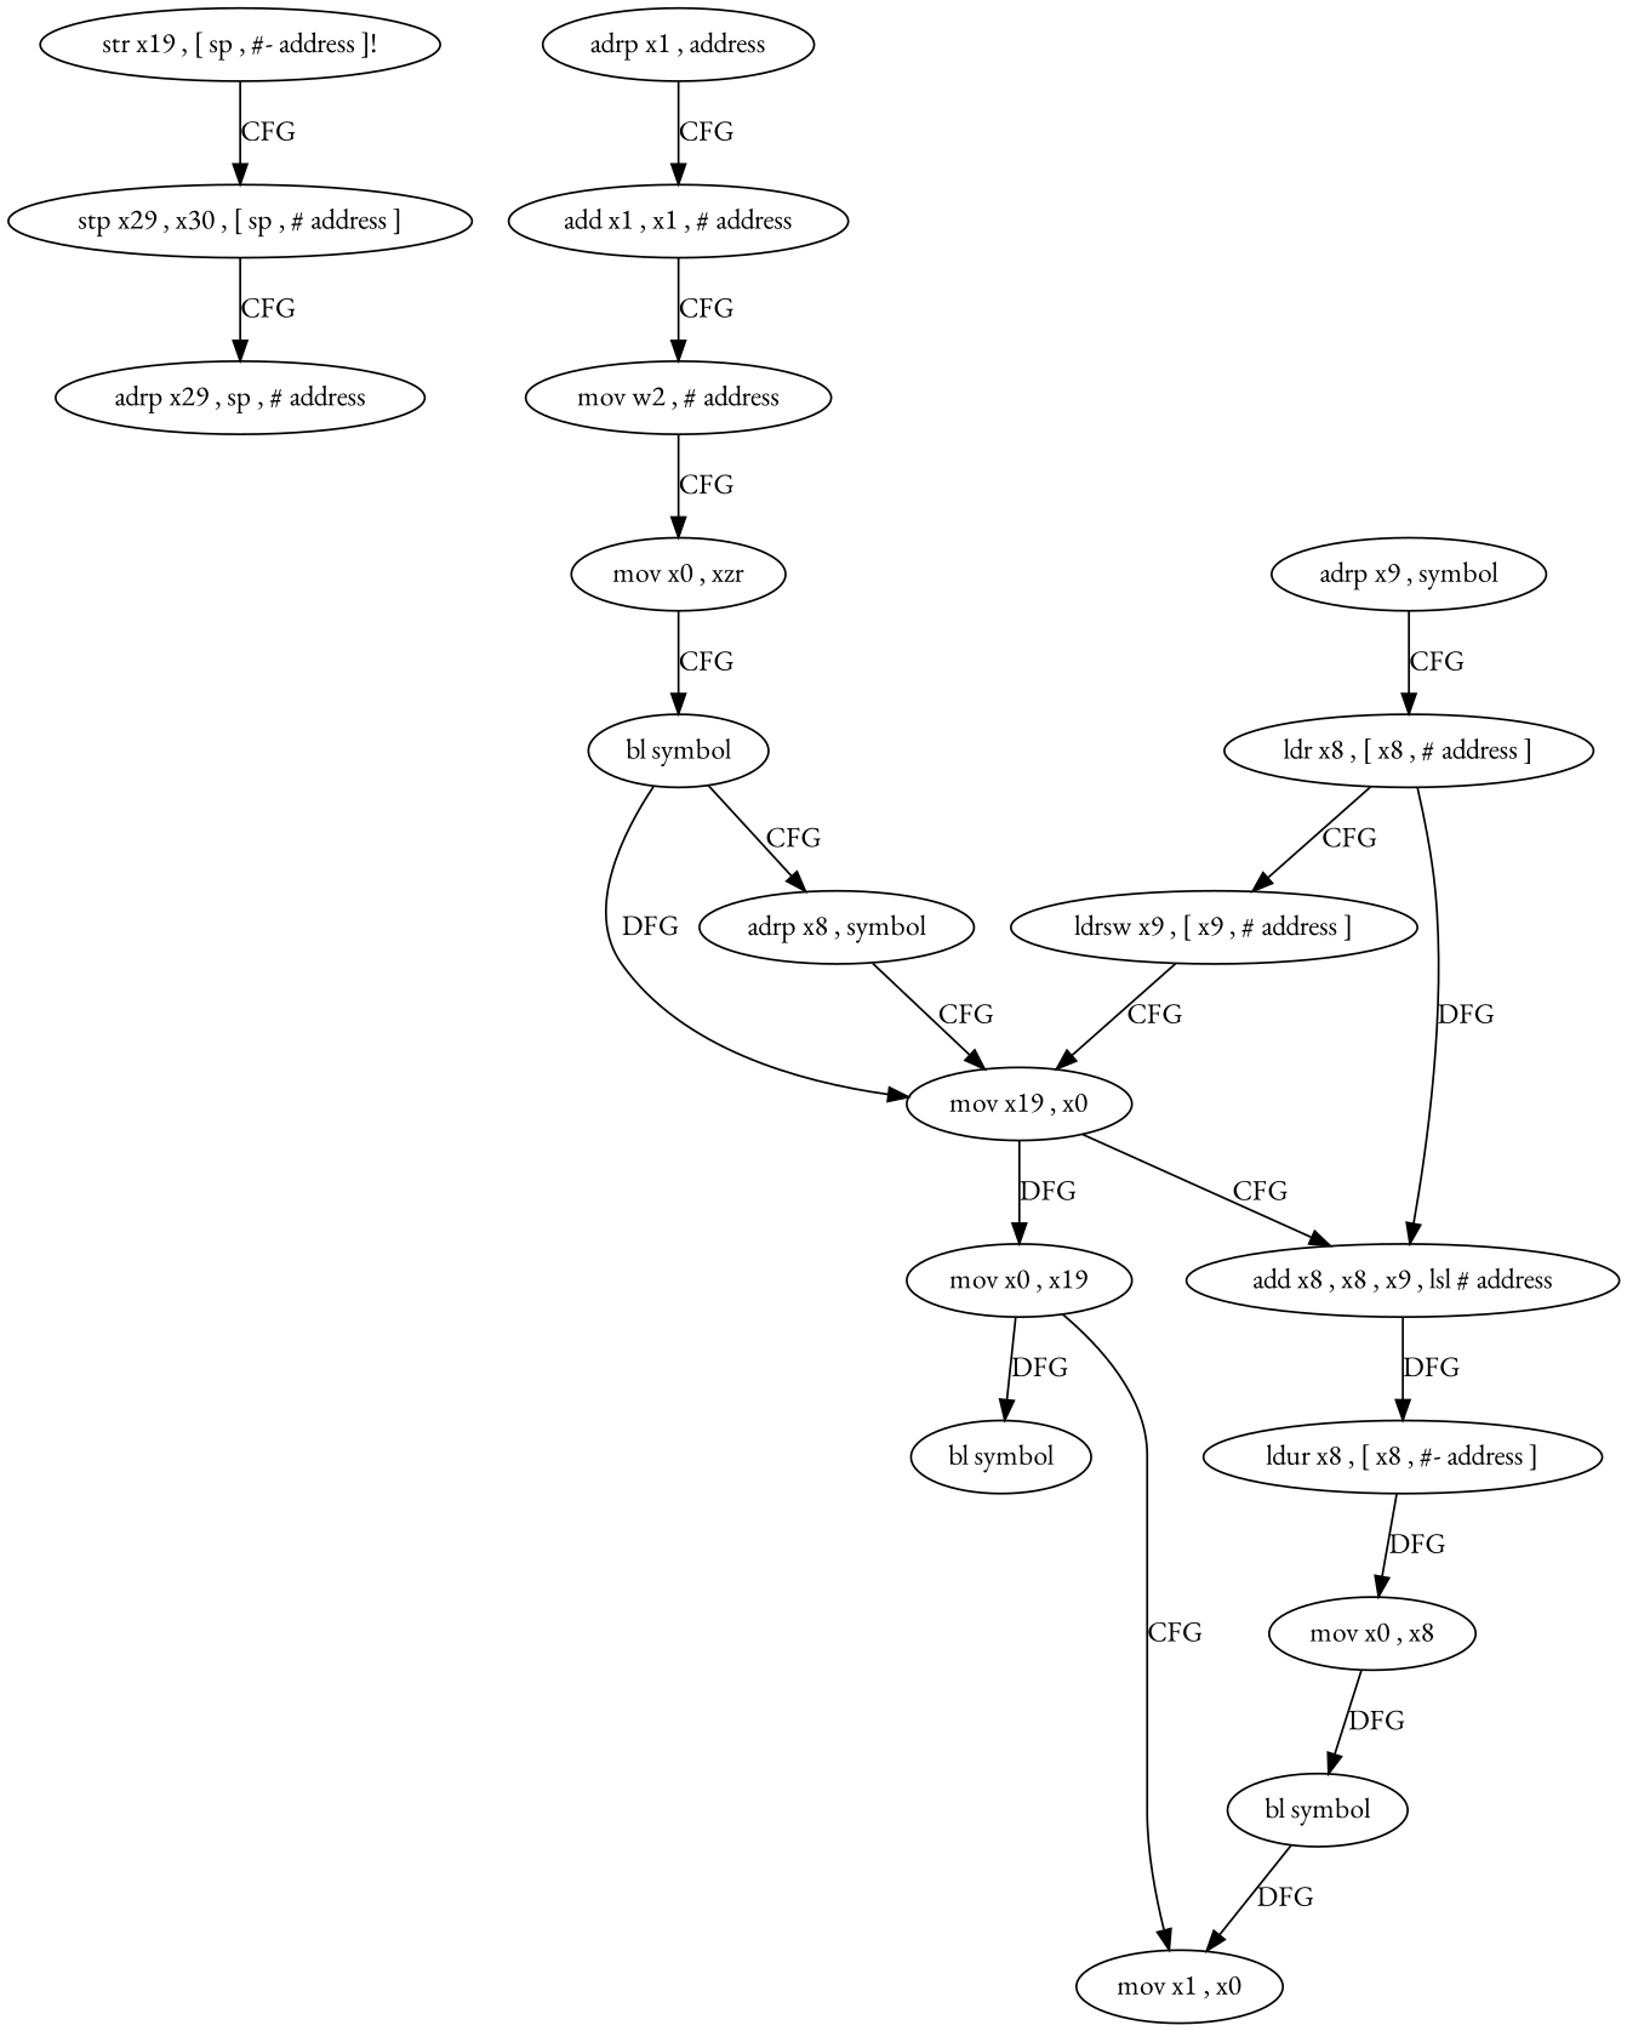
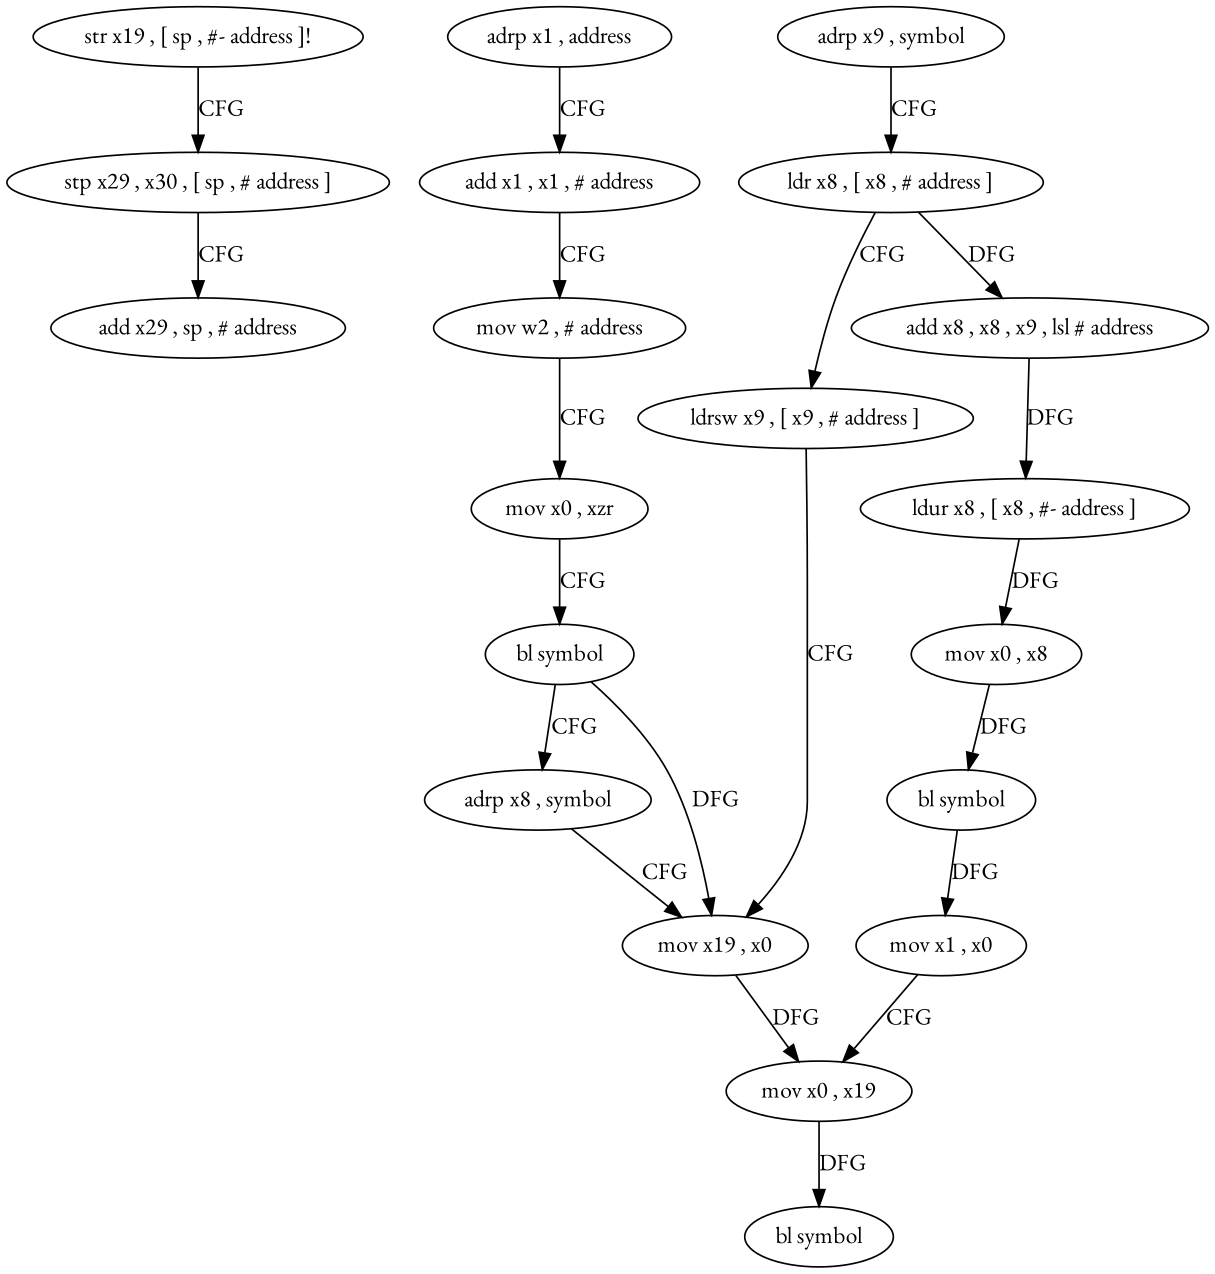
  digraph {
    fontname="EB Garamond"
    node [fontname="EB Garamond"]
    edge [fontname="EB Garamond"]
    n1 [label="str x19 , [ sp , #- address ]!"]
    n2 [label="stp x29 , x30 , [ sp , # address ]"]
-   n3 [label="adrp x29 , sp , # address"]
+   n3 [label="add x29 , sp , # address"]
    n4 [label="adrp x1 , address"]
    n5 [label="add x1 , x1 , # address"]
    n6 [label="mov w2 , # address"]
    n7 [label="mov x0 , xzr"]
    n8 [label="bl symbol"]
    n9 [label="adrp x8 , symbol"]
    n10 [label="mov x19 , x0"]
    n11 [label="add x8 , x8 , x9 , lsl # address"]
    n12 [label="mov x0 , x19"]
    n13 [label="adrp x9 , symbol"]
    n14 [label="ldr x8 , [ x8 , # address ]"]
    n15 [label="ldrsw x9 , [ x9 , # address ]"]
    n16 [label="ldur x8 , [ x8 , #- address ]"]
    n17 [label="bl symbol"]
    n18 [label="mov x0 , x8"]
    n19 [label="bl symbol"]
    n20 [label="mov x1 , x0"]
    n1 -> n2 [label=CFG]
    n2 -> n3 [label=CFG]
    n4 -> n5 [label=CFG]
    n5 -> n6 [label=CFG]
    n6 -> n7 [label=CFG]
    n7 -> n8 [label=CFG]
    n8 -> n9 [label=CFG]
    n8 -> n10 [label=DFG]
    n9 -> n10 [label=CFG]
-   n10 -> n11 [label=CFG]
    n10 -> n12 [label=DFG]
    n11 -> n16 [label=DFG]
    n12 -> n17 [label=DFG]
    n13 -> n14 [label=CFG]
    n14 -> n11 [label=DFG]
    n14 -> n15 [label=CFG]
    n15 -> n10 [label=CFG]
    n16 -> n18 [label=DFG]
    n18 -> n19 [label=DFG]
    n19 -> n20 [label=DFG]
-   n12 -> n20 [label=CFG]
+   n20 -> n12 [label=CFG]
  }
